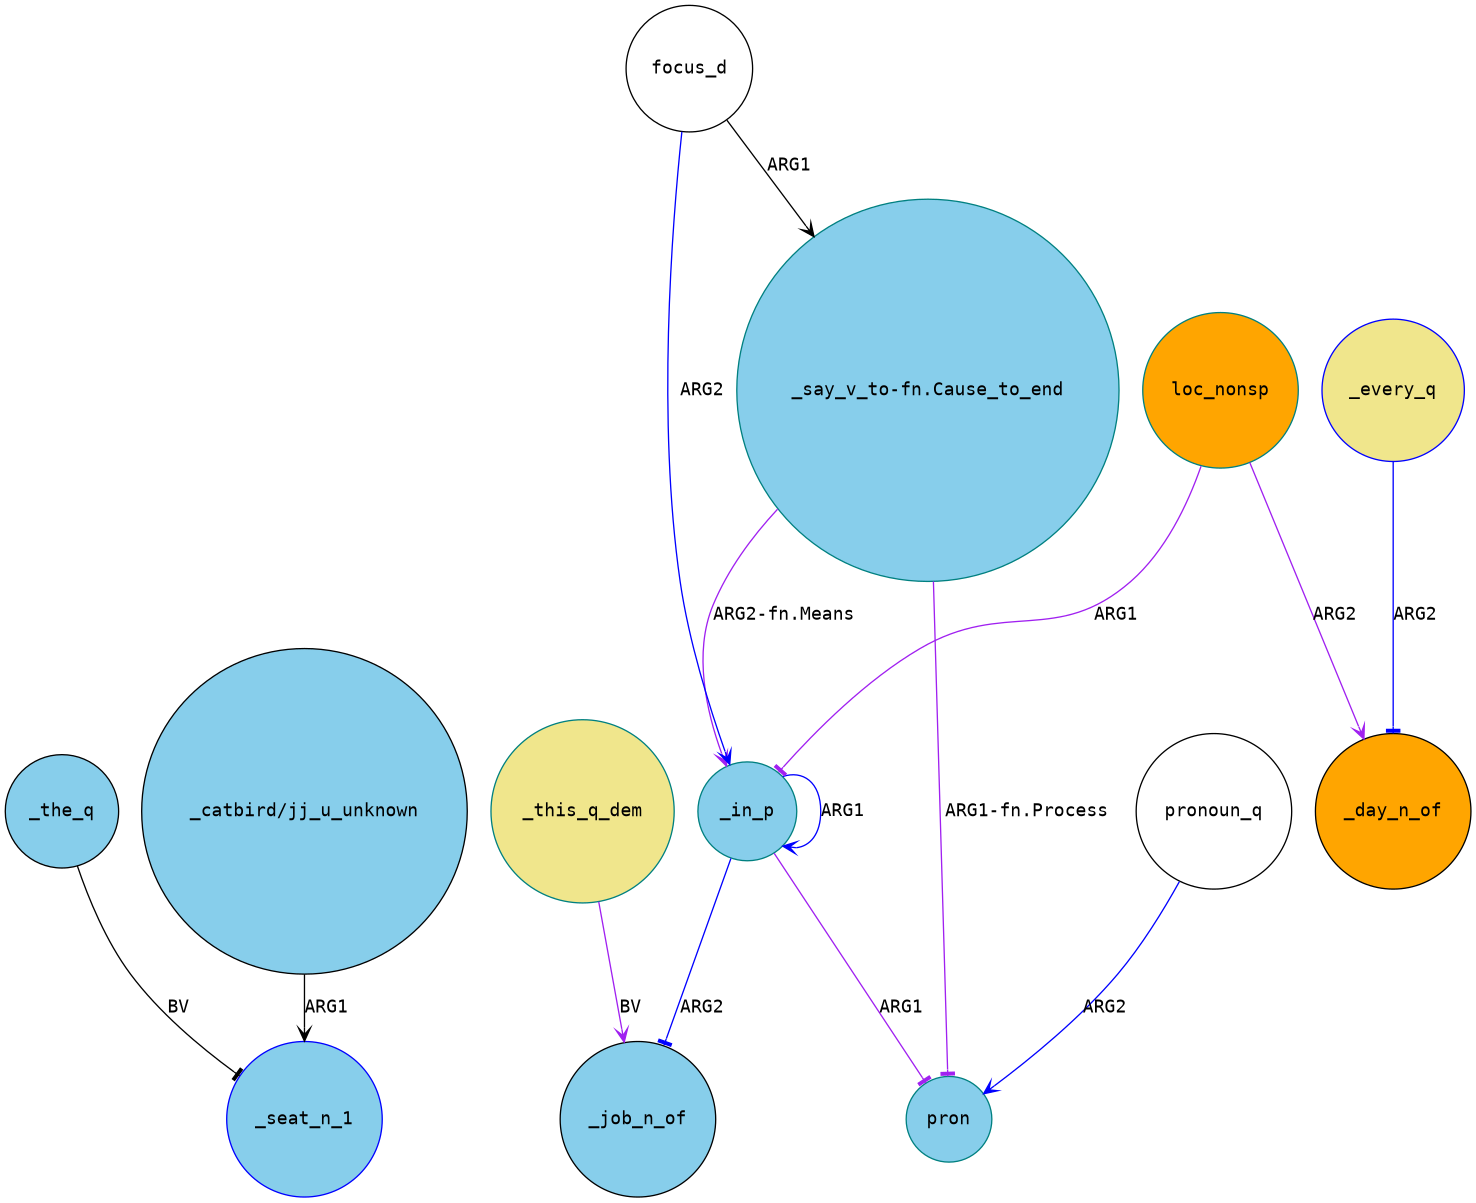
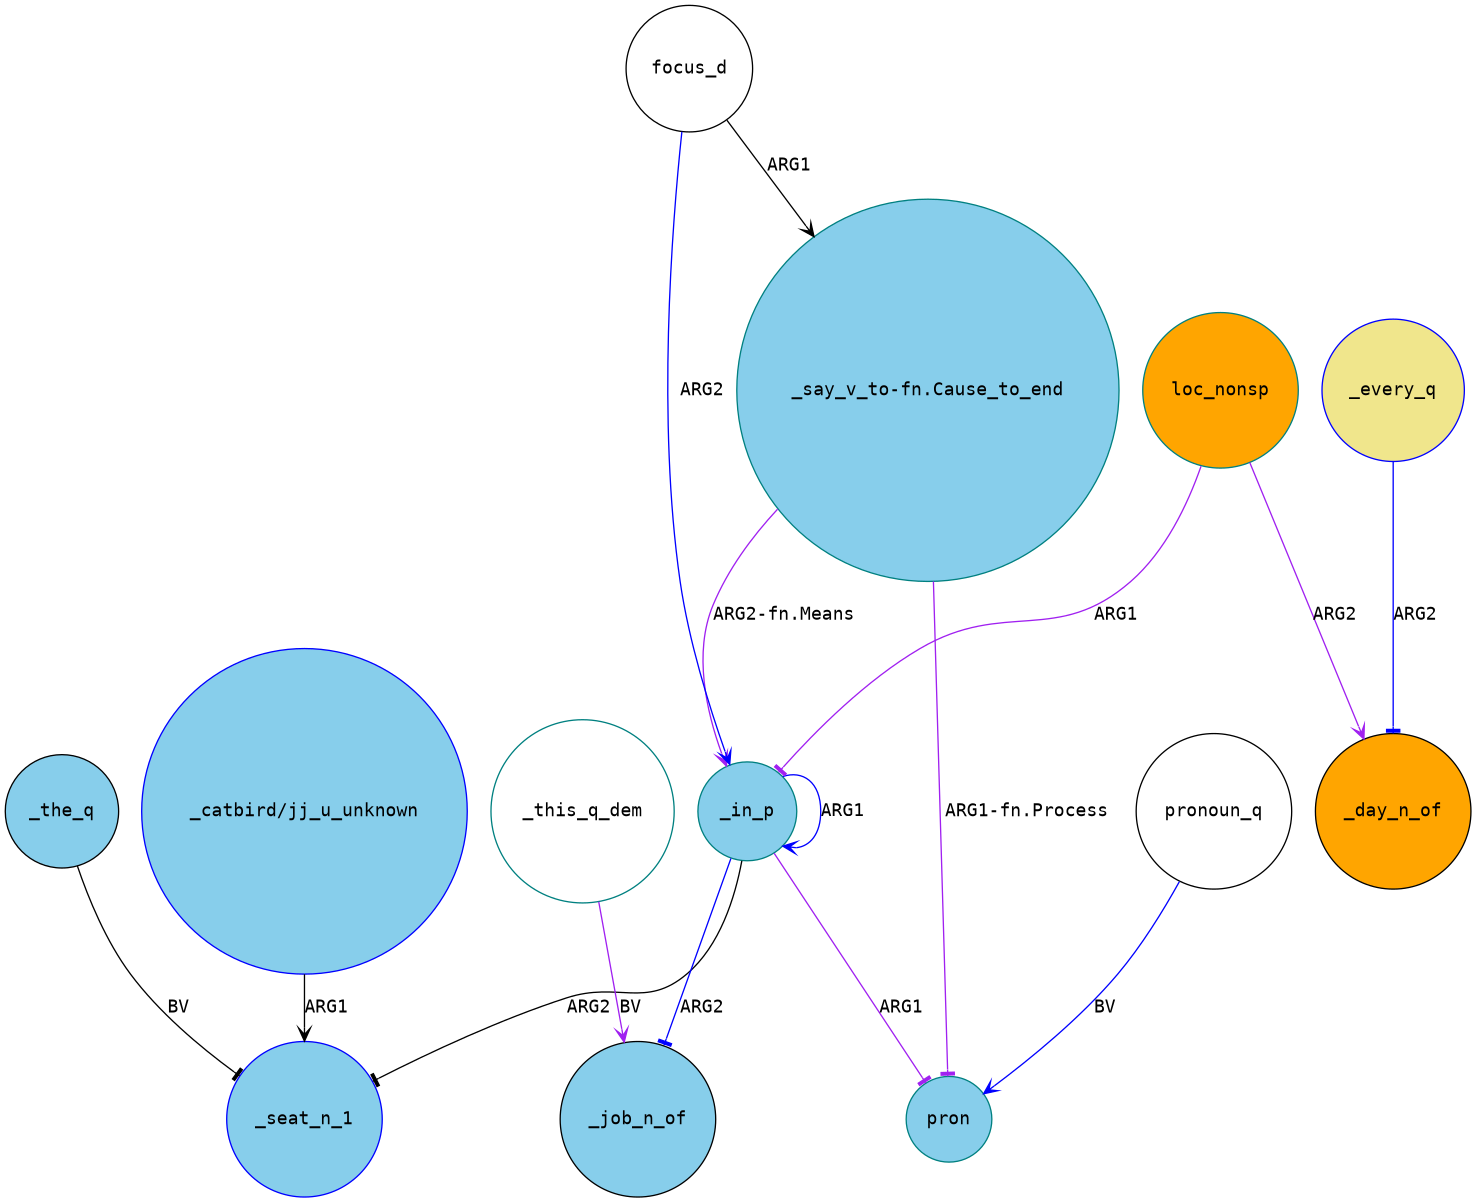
  digraph {
    fontname="DejaVu Sans Mono"
    node [color=teal fillcolor=skyblue fontname="DejaVu Sans Mono" shape=circle style=filled]
    edge [arrowhead=vee color=purple fontname="DejaVu Sans Mono"]
    _in_p
    _seat_n_1 [color=blue]
    _job_n_of [color=black]
    pron
    "_say_v_to-fn.Cause_to_end"
-   _this_q_dem [fillcolor=khaki]
+   _this_q_dem [fillcolor=white]
    focus_d [color=black fillcolor=white]
    loc_nonsp [fillcolor=orange]
    _day_n_of [color=black fillcolor=orange]
    _the_q [color=black]
    _every_q [color=blue fillcolor=khaki]
-   "_catbird/jj_u_unknown" [color=black]
+   "_catbird/jj_u_unknown" [color=blue]
    pronoun_q [color=black fillcolor=white]
    _in_p -> _in_p [color=blue label=ARG1]
+   _in_p -> _seat_n_1 [arrowhead=tee color=black label=ARG2]
    _in_p -> _job_n_of [arrowhead=tee color=blue label=ARG2]
    _in_p -> pron [arrowhead=tee label=ARG1]
    "_say_v_to-fn.Cause_to_end" -> _in_p [label="ARG2-fn.Means"]
    "_say_v_to-fn.Cause_to_end" -> pron [arrowhead=tee label="ARG1-fn.Process"]
    _this_q_dem -> _job_n_of [label=BV]
    focus_d -> _in_p [color=blue label=ARG2]
    focus_d -> "_say_v_to-fn.Cause_to_end" [color=black label=ARG1]
    loc_nonsp -> _in_p [arrowhead=tee label=ARG1]
    loc_nonsp -> _day_n_of [label=ARG2]
    _the_q -> _seat_n_1 [arrowhead=tee color=black label=BV]
    _every_q -> _day_n_of [arrowhead=tee color=blue label=ARG2]
    "_catbird/jj_u_unknown" -> _seat_n_1 [color=black label=ARG1]
-   pronoun_q -> pron [color=blue label=ARG2]
+   pronoun_q -> pron [color=blue label=BV]
  }
